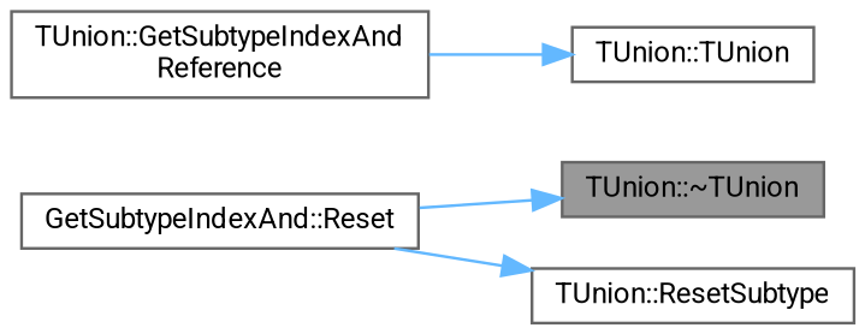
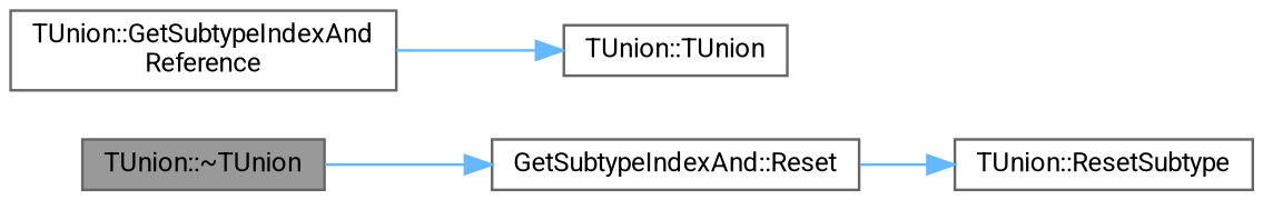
  digraph {
    fontname=Roboto
    rankdir=LR
    node [color=grey40 fillcolor=white fontname=Roboto fontsize=10 shape=box style=filled]
    edge [color=steelblue1 fontname=Roboto fontsize=10 labelfontname=Helvetica labelfontsize=10 style=solid]
    n1 [color=gray40 fillcolor=grey60 fontcolor=black height=0.2 label="TUnion::~TUnion" width=0.4]
    n2 [height=0.2 label="GetSubtypeIndexAnd::Reset" width=0.4]
    n3 [height=0.2 label="TUnion::ResetSubtype" width=0.4]
    n4 [height=0.2 label="TUnion::GetSubtypeIndexAnd\lReference" width=0.4]
    n5 [height=0.2 label="TUnion::TUnion" width=0.4]
-   n2 -> n1
+   n1 -> n2
    n2 -> n3
    n4 -> n5
  }
